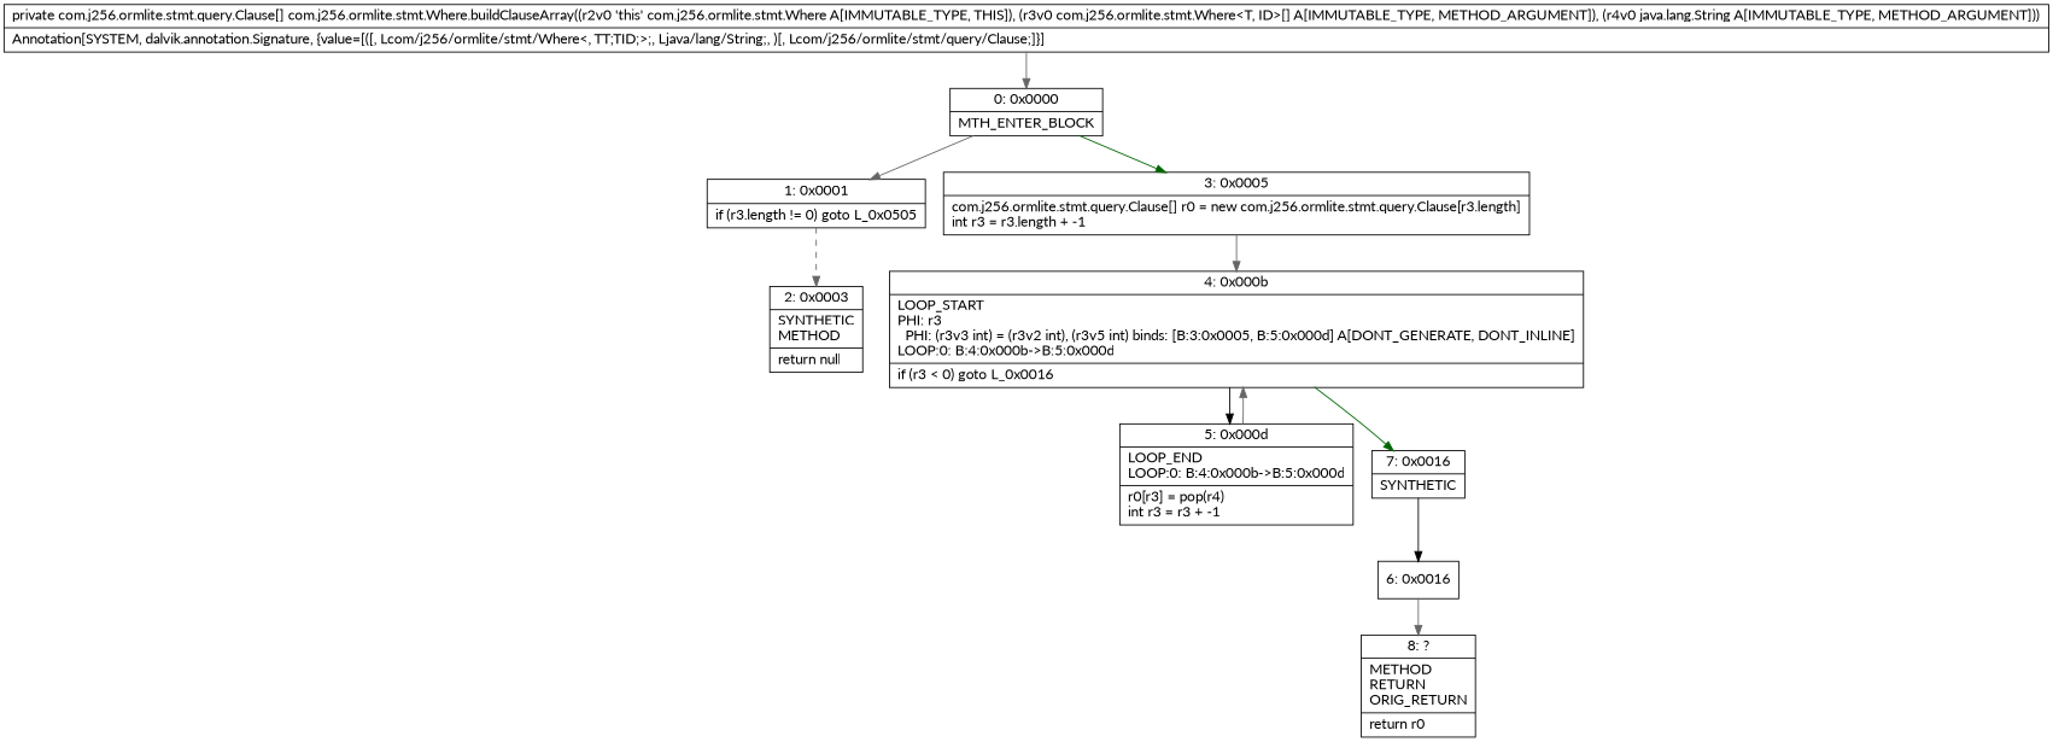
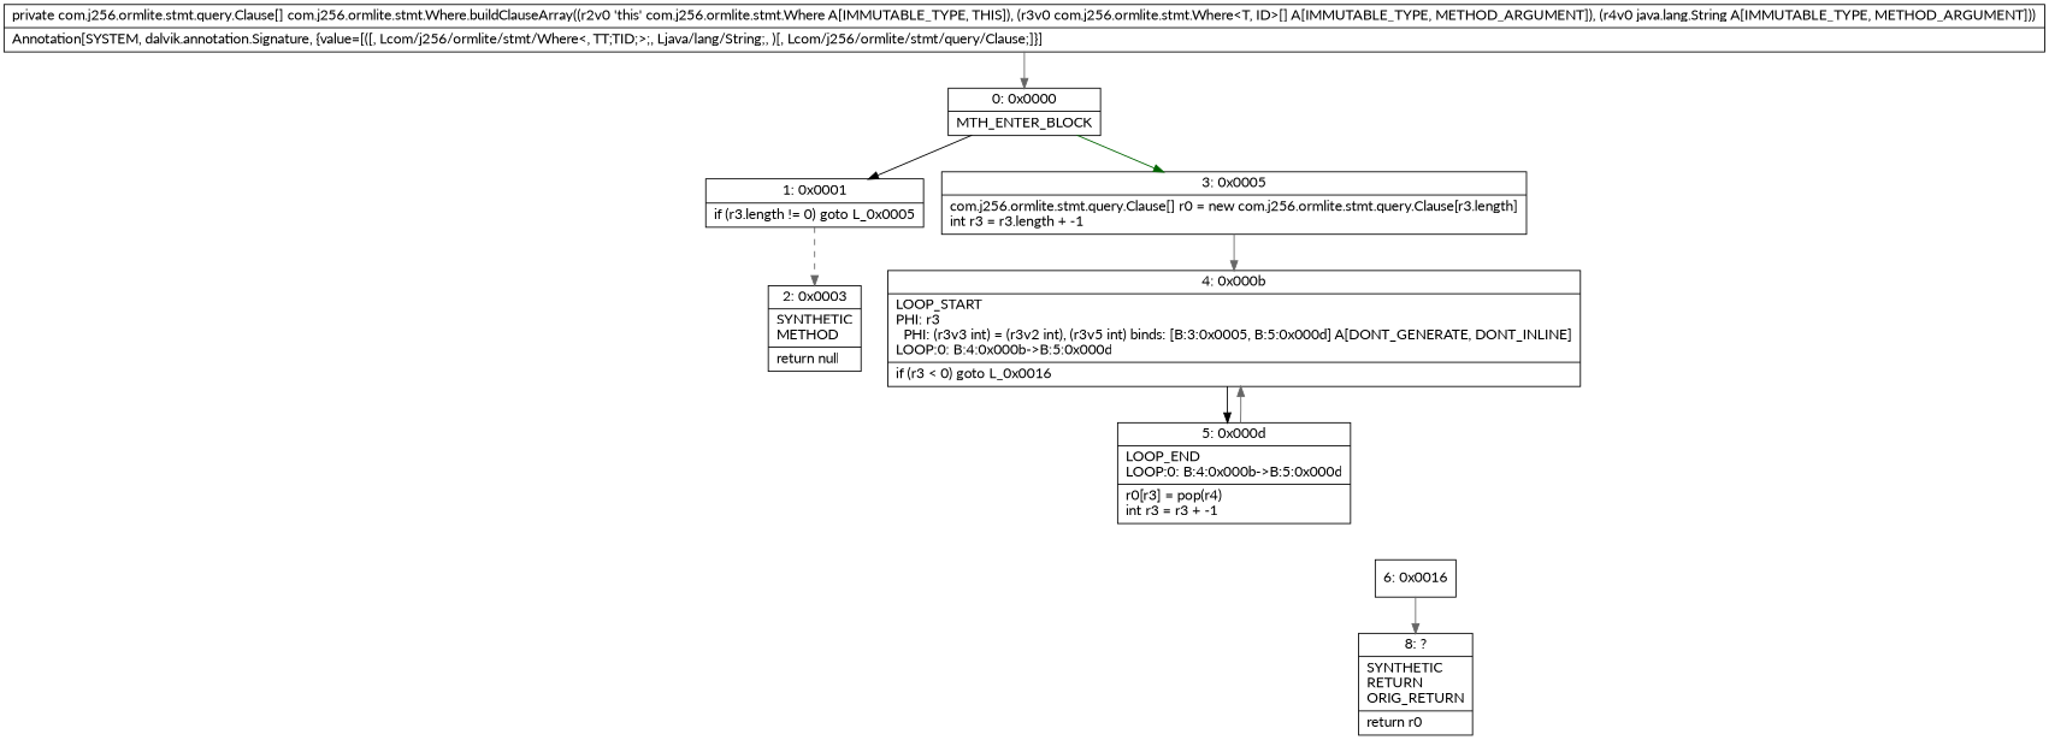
  digraph {
    fontname=Lato
    node [fontname=Lato shape=record]
    edge [color=gray40 fontname=Lato]
    n1 [label="{0\:\ 0x0000|MTH_ENTER_BLOCK\l}"]
-   n2 [label="{1\:\ 0x0001|if (r3.length != 0) goto L_0x0505\l}"]
+   n2 [label="{1\:\ 0x0001|if (r3.length != 0) goto L_0x0005\l}"]
    n3 [label="{3\:\ 0x0005|com.j256.ormlite.stmt.query.Clause[] r0 = new com.j256.ormlite.stmt.query.Clause[r3.length]\lint r3 = r3.length + \-1\l}"]
    n4 [label="{2\:\ 0x0003|SYNTHETIC\lMETHOD\l|return null\l}"]
    n5 [label="{4\:\ 0x000b|LOOP_START\lPHI: r3 \l  PHI: (r3v3 int) = (r3v2 int), (r3v5 int) binds: [B:3:0x0005, B:5:0x000d] A[DONT_GENERATE, DONT_INLINE]\lLOOP:0: B:4:0x000b\-\>B:5:0x000d\l|if (r3 \< 0) goto L_0x0016\l}"]
    n6 [label="{5\:\ 0x000d|LOOP_END\lLOOP:0: B:4:0x000b\-\>B:5:0x000d\l|r0[r3] = pop(r4)\lint r3 = r3 + \-1\l}"]
-   n7 [label="{7\:\ 0x0016|SYNTHETIC\l}"]
    n8 [label="{6\:\ 0x0016}"]
-   n9 [label="{8\:\ ?|METHOD\lRETURN\lORIG_RETURN\l|return r0\l}"]
+   n9 [label="{8\:\ ?|SYNTHETIC\lRETURN\lORIG_RETURN\l|return r0\l}"]
    n10 [label="{private com.j256.ormlite.stmt.query.Clause[] com.j256.ormlite.stmt.Where.buildClauseArray((r2v0 'this' com.j256.ormlite.stmt.Where A[IMMUTABLE_TYPE, THIS]), (r3v0 com.j256.ormlite.stmt.Where\<T, ID\>[] A[IMMUTABLE_TYPE, METHOD_ARGUMENT]), (r4v0 java.lang.String A[IMMUTABLE_TYPE, METHOD_ARGUMENT]))  | Annotation[SYSTEM, dalvik.annotation.Signature, \{value=[([, Lcom\/j256\/ormlite\/stmt\/Where\<, TT;TID;\>;, Ljava\/lang\/String;, )[, Lcom\/j256\/ormlite\/stmt\/query\/Clause;]\}]\l}"]
-   n1 -> n2
+   n1 -> n2 [color=black]
    n1 -> n3 [color=darkgreen]
    n2 -> n4 [style=dashed]
    n3 -> n5
    n5 -> n6 [color=black style=solid]
-   n5 -> n7 [color=darkgreen]
    n6 -> n5
-   n7 -> n8 [color=black]
    n8 -> n9
    n10 -> n1
  }
